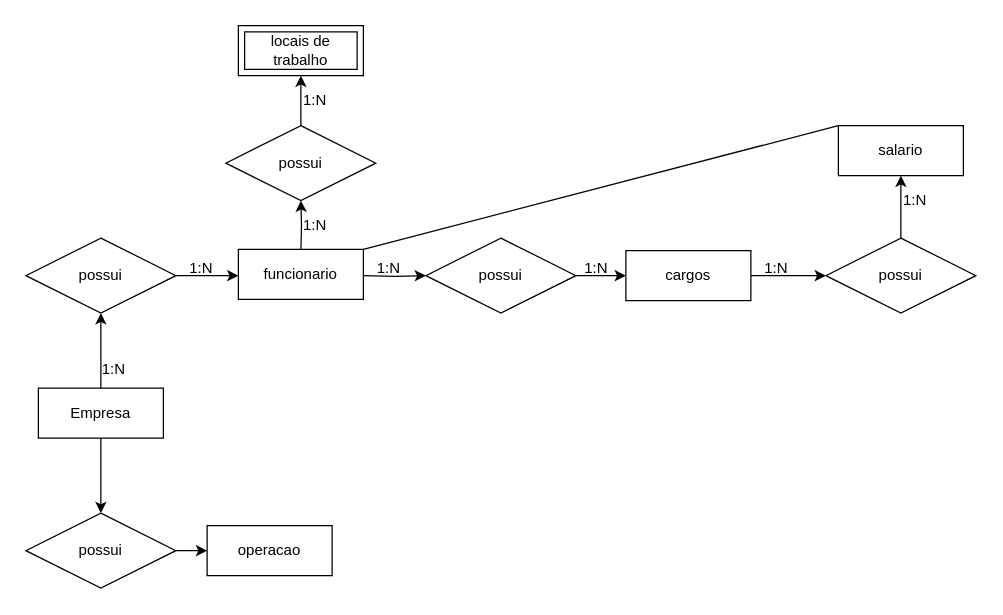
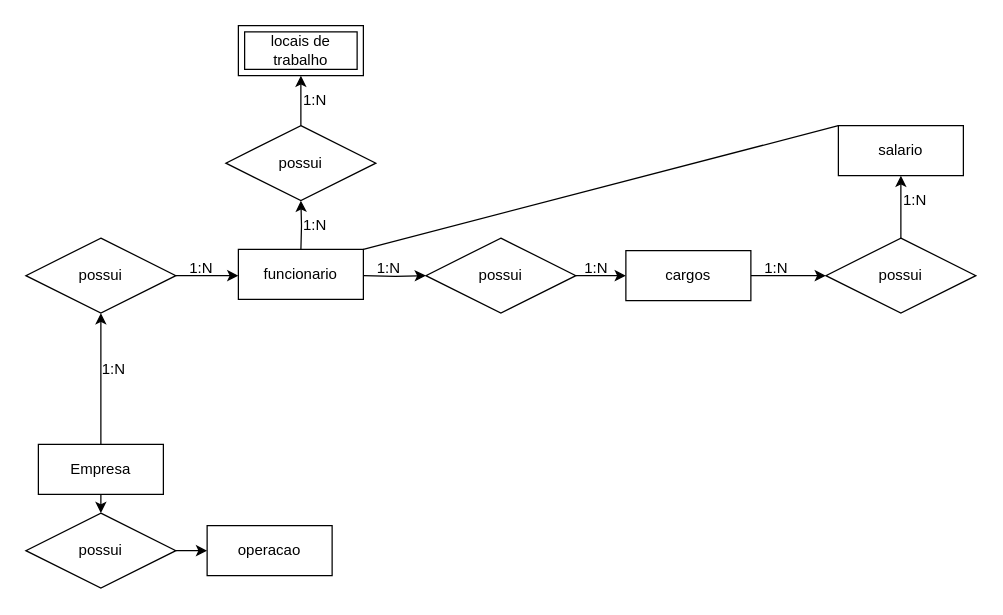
  <mxCell id="0" />
  <mxCell id="1" parent="0" />
  <mxCell id="2" style="edgeStyle=orthogonalEdgeStyle;rounded=0;orthogonalLoop=1;jettySize=auto;html=1;exitX=0.5;exitY=0;exitDx=0;exitDy=0;entryX=0.5;entryY=1;entryDx=0;entryDy=0;" edge="1" parent="1" source="4" target="7"><mxGeometry relative="1" as="geometry" /></mxCell>
  <mxCell id="3" style="edgeStyle=orthogonalEdgeStyle;rounded=0;orthogonalLoop=1;jettySize=auto;html=1;exitX=0.5;exitY=1;exitDx=0;exitDy=0;" edge="1" parent="1" source="4"><mxGeometry relative="1" as="geometry"><mxPoint x="80" y="410" as="targetPoint" /></mxGeometry></mxCell>
- <mxCell id="4" value="Empresa" style="whiteSpace=wrap;html=1;align=center;" vertex="1" parent="1"><mxGeometry x="30" y="310" width="100" height="40" as="geometry" /></mxCell>
+ <mxCell id="4" value="Empresa" style="whiteSpace=wrap;html=1;align=center;" vertex="1" parent="1"><mxGeometry x="30" y="355" width="100" height="40" as="geometry" /></mxCell>
  <mxCell id="5" value="1:N" style="text;html=1;align=center;verticalAlign=middle;resizable=0;points=[];autosize=1;strokeColor=none;fillColor=none;" vertex="1" parent="1"><mxGeometry x="70" y="280" width="40" height="30" as="geometry" /></mxCell>
  <mxCell id="6" style="edgeStyle=orthogonalEdgeStyle;rounded=0;orthogonalLoop=1;jettySize=auto;html=1;exitX=1;exitY=0.5;exitDx=0;exitDy=0;" edge="1" parent="1" source="7"><mxGeometry relative="1" as="geometry"><mxPoint x="190" y="220" as="targetPoint" /></mxGeometry></mxCell>
  <mxCell id="7" value="possui" style="shape=rhombus;perimeter=rhombusPerimeter;whiteSpace=wrap;html=1;align=center;" vertex="1" parent="1"><mxGeometry x="20" y="190" width="120" height="60" as="geometry" /></mxCell>
  <mxCell id="8" style="edgeStyle=orthogonalEdgeStyle;rounded=0;orthogonalLoop=1;jettySize=auto;html=1;exitX=1;exitY=0.5;exitDx=0;exitDy=0;entryX=0;entryY=0.5;entryDx=0;entryDy=0;" edge="1" parent="1" target="11"><mxGeometry relative="1" as="geometry"><mxPoint x="290" y="220" as="sourcePoint" /></mxGeometry></mxCell>
  <mxCell id="9" style="edgeStyle=orthogonalEdgeStyle;rounded=0;orthogonalLoop=1;jettySize=auto;html=1;exitX=0.5;exitY=0;exitDx=0;exitDy=0;entryX=0.5;entryY=1;entryDx=0;entryDy=0;" edge="1" parent="1" target="17"><mxGeometry relative="1" as="geometry"><mxPoint x="240" y="170" as="targetPoint" /><mxPoint x="240" y="200" as="sourcePoint" /></mxGeometry></mxCell>
  <mxCell id="10" style="edgeStyle=orthogonalEdgeStyle;rounded=0;orthogonalLoop=1;jettySize=auto;html=1;exitX=1;exitY=0.5;exitDx=0;exitDy=0;" edge="1" parent="1" source="11"><mxGeometry relative="1" as="geometry"><mxPoint x="500" y="220" as="targetPoint" /></mxGeometry></mxCell>
  <mxCell id="11" value="possui" style="shape=rhombus;perimeter=rhombusPerimeter;whiteSpace=wrap;html=1;align=center;" vertex="1" parent="1"><mxGeometry x="340" y="190" width="120" height="60" as="geometry" /></mxCell>
  <mxCell id="12" style="edgeStyle=orthogonalEdgeStyle;rounded=0;orthogonalLoop=1;jettySize=auto;html=1;exitX=1;exitY=0.5;exitDx=0;exitDy=0;" edge="1" parent="1"><mxGeometry relative="1" as="geometry"><mxPoint x="660" y="220" as="targetPoint" /><mxPoint x="600" y="220" as="sourcePoint" /></mxGeometry></mxCell>
  <mxCell id="13" value="1:N" style="text;html=1;align=center;verticalAlign=middle;resizable=0;points=[];autosize=1;strokeColor=none;fillColor=none;" vertex="1" parent="1"><mxGeometry x="140" y="199" width="40" height="30" as="geometry" /></mxCell>
  <mxCell id="14" value="1:N" style="text;html=1;align=center;verticalAlign=middle;resizable=0;points=[];autosize=1;strokeColor=none;fillColor=none;" vertex="1" parent="1"><mxGeometry x="290" y="199" width="40" height="30" as="geometry" /></mxCell>
  <mxCell id="15" value="1:N" style="text;html=1;align=center;verticalAlign=middle;resizable=0;points=[];autosize=1;strokeColor=none;fillColor=none;" vertex="1" parent="1"><mxGeometry x="456" y="199" width="40" height="30" as="geometry" /></mxCell>
  <mxCell id="16" style="edgeStyle=orthogonalEdgeStyle;rounded=0;orthogonalLoop=1;jettySize=auto;html=1;exitX=0.5;exitY=0;exitDx=0;exitDy=0;entryX=0.5;entryY=1;entryDx=0;entryDy=0;" edge="1" parent="1" source="17" target="18"><mxGeometry relative="1" as="geometry" /></mxCell>
  <mxCell id="17" value="possui" style="shape=rhombus;perimeter=rhombusPerimeter;whiteSpace=wrap;html=1;align=center;" vertex="1" parent="1"><mxGeometry x="180" y="100" width="120" height="60" as="geometry" /></mxCell>
  <mxCell id="18" value="locais de trabalho" style="shape=ext;margin=3;double=1;whiteSpace=wrap;html=1;align=center;" vertex="1" parent="1"><mxGeometry x="190" y="20" width="100" height="40" as="geometry" /></mxCell>
  <mxCell id="19" value="1:N" style="text;html=1;align=center;verticalAlign=middle;resizable=0;points=[];autosize=1;strokeColor=none;fillColor=none;" vertex="1" parent="1"><mxGeometry x="231" y="165" width="40" height="30" as="geometry" /></mxCell>
  <mxCell id="20" value="1:N" style="text;html=1;align=center;verticalAlign=middle;resizable=0;points=[];autosize=1;strokeColor=none;fillColor=none;" vertex="1" parent="1"><mxGeometry x="231" y="65" width="40" height="30" as="geometry" /></mxCell>
  <mxCell id="21" style="edgeStyle=orthogonalEdgeStyle;rounded=0;orthogonalLoop=1;jettySize=auto;html=1;exitX=0.5;exitY=0;exitDx=0;exitDy=0;entryX=0.5;entryY=1;entryDx=0;entryDy=0;" edge="1" parent="1" source="22"><mxGeometry relative="1" as="geometry"><mxPoint x="720" y="140" as="targetPoint" /></mxGeometry></mxCell>
  <mxCell id="22" value="possui" style="shape=rhombus;perimeter=rhombusPerimeter;whiteSpace=wrap;html=1;align=center;" vertex="1" parent="1"><mxGeometry x="660" y="190" width="120" height="60" as="geometry" /></mxCell>
  <mxCell id="23" value="1:N" style="text;html=1;align=center;verticalAlign=middle;resizable=0;points=[];autosize=1;strokeColor=none;fillColor=none;" vertex="1" parent="1"><mxGeometry x="711" y="145" width="40" height="30" as="geometry" /></mxCell>
  <mxCell id="24" value="1:N" style="text;html=1;align=center;verticalAlign=middle;resizable=0;points=[];autosize=1;strokeColor=none;fillColor=none;" vertex="1" parent="1"><mxGeometry x="600" y="199" width="40" height="30" as="geometry" /></mxCell>
  <mxCell id="25" value="salario" style="whiteSpace=wrap;html=1;align=center;" vertex="1" parent="1"><mxGeometry x="670" y="100" width="100" height="40" as="geometry" /></mxCell>
  <mxCell id="26" style="edgeStyle=none;rounded=0;orthogonalLoop=1;jettySize=auto;html=1;entryX=1;entryY=0;entryDx=0;entryDy=0;exitX=0;exitY=0;exitDx=0;exitDy=0;endArrow=none;" edge="1" parent="1" source="25" target="28"><mxGeometry relative="1" as="geometry"><mxPoint x="670" y="10" as="sourcePoint" /></mxGeometry></mxCell>
  <mxCell id="27" style="edgeStyle=orthogonalEdgeStyle;rounded=0;orthogonalLoop=1;jettySize=auto;html=1;exitX=1;exitY=0.25;exitDx=0;exitDy=0;entryX=1;entryY=0.25;entryDx=0;entryDy=0;" edge="1" parent="1" source="28" target="28"><mxGeometry relative="1" as="geometry" /></mxCell>
  <mxCell id="28" value="funcionario" style="whiteSpace=wrap;html=1;align=center;" vertex="1" parent="1"><mxGeometry x="190" y="199" width="100" height="40" as="geometry" /></mxCell>
  <mxCell id="29" value="cargos" style="whiteSpace=wrap;html=1;align=center;" vertex="1" parent="1"><mxGeometry x="500" y="200" width="100" height="40" as="geometry" /></mxCell>
  <mxCell id="30" style="edgeStyle=orthogonalEdgeStyle;rounded=0;orthogonalLoop=1;jettySize=auto;html=1;exitX=1;exitY=0.5;exitDx=0;exitDy=0;" edge="1" parent="1" source="31" target="32"><mxGeometry relative="1" as="geometry"><mxPoint x="190" y="440" as="targetPoint" /></mxGeometry></mxCell>
  <mxCell id="31" value="possui" style="shape=rhombus;perimeter=rhombusPerimeter;whiteSpace=wrap;html=1;align=center;" vertex="1" parent="1"><mxGeometry x="20" y="410" width="120" height="60" as="geometry" /></mxCell>
  <mxCell id="32" value="operacao" style="whiteSpace=wrap;html=1;align=center;" vertex="1" parent="1"><mxGeometry x="165" y="420" width="100" height="40" as="geometry" /></mxCell>
